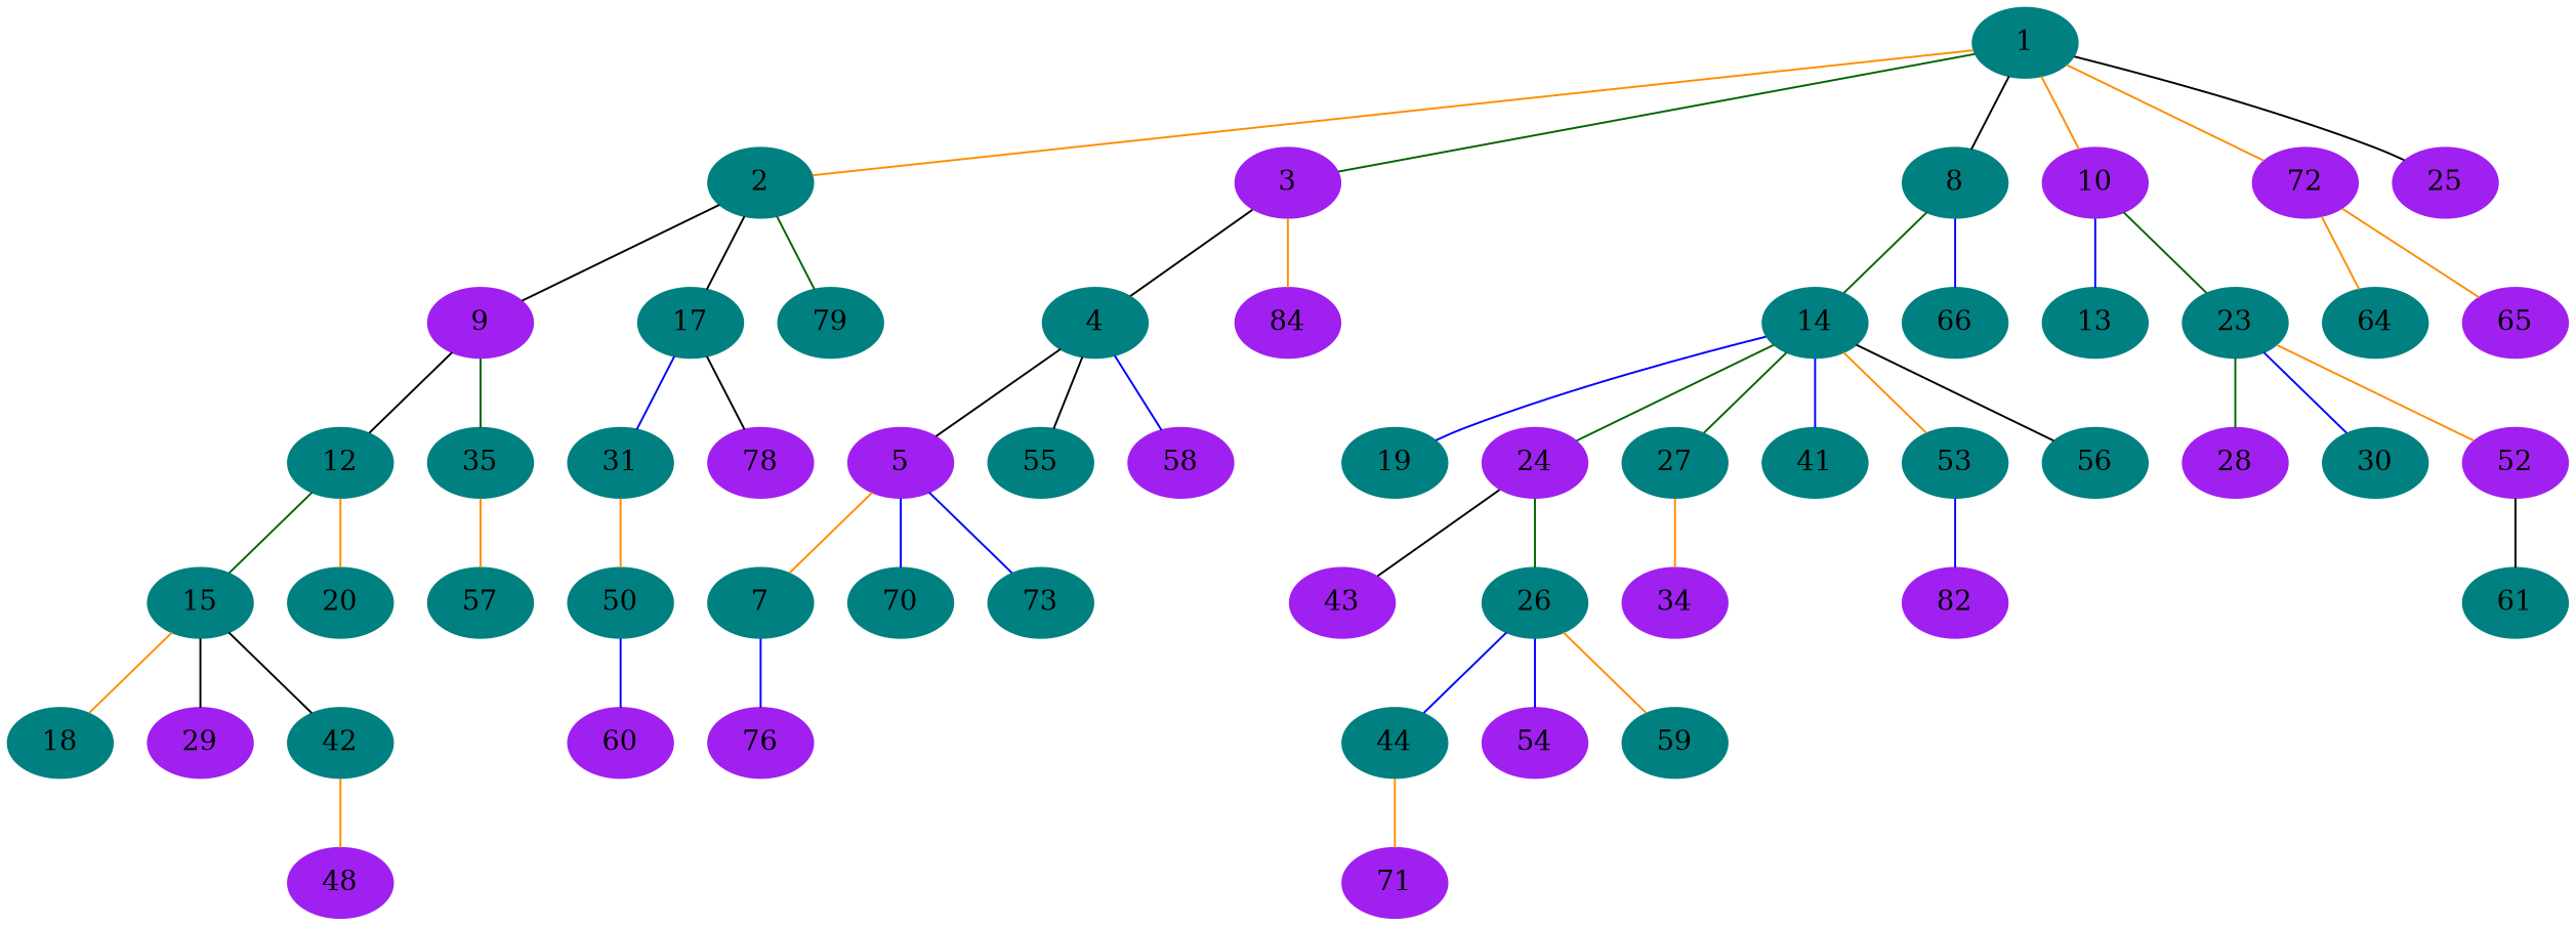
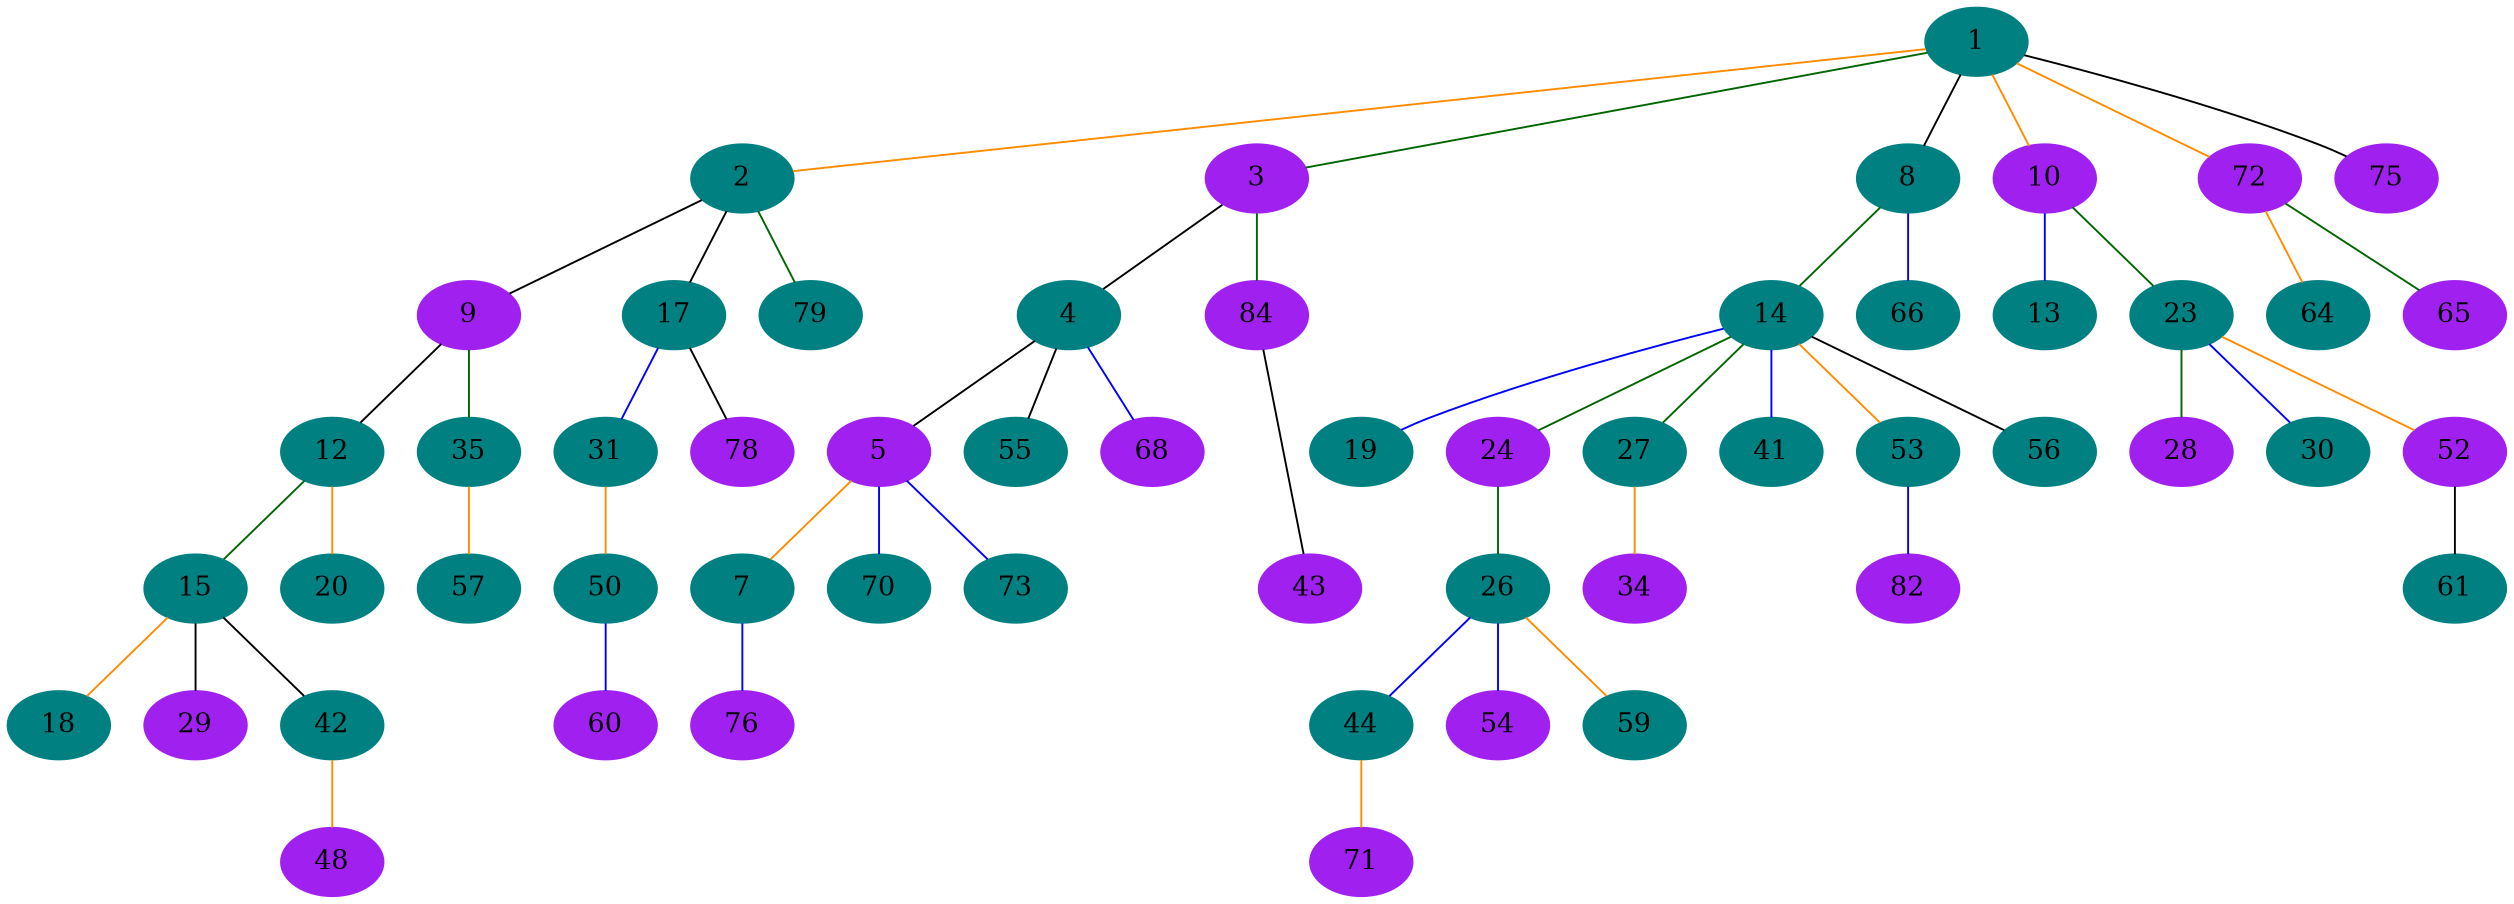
  graph {
    node [color=teal style=filled]
    edge [color=darkorange]
    1 [super="+6"]
    2 [super="+49"]
    3 [color=purple super="+74"]
    8 [super="+39"]
    10 [color=purple]
    n6 [color=purple label=72 super="+38"]
-   25 [color=purple]
+   25 [color=purple label=75]
    9 [color=purple super="+16"]
    17 [super="+51"]
    79
    4 [super="+11"]
    84 [color=purple]
    14 [super="+21"]
    66
    13
    23 [super="+63"]
    64
    65 [color=purple super="+75"]
    12 [super="+80"]
    35 [super="+36"]
    31 [super="+33"]
    78 [color=purple]
    5 [color=purple super="+62"]
    55
-   68 [color=purple label=58]
+   68 [color=purple]
    7
    70
    73
    76 [color=purple]
    19 [super="+47"]
    24 [color=purple super="+40"]
    27 [super="+37"]
    41
    53 [super="+81"]
    56 [super="+67"]
    15 [super="+32"]
    20 [super="+45"]
    57
    28 [color=purple super="+85"]
    30
    52 [color=purple]
    18
    29 [color=purple]
    42
    26 [super="+46"]
    43 [color=purple]
    34 [color=purple]
    82 [color=purple]
    48 [color=purple super="+83"]
    50 [super="+58"]
    61
    44 [super="+72"]
    54 [color=purple]
    59 [super="+69"]
    71 [color=purple super="+77"]
    60 [color=purple]
    1 -- 2
    1 -- 3 [color=darkgreen]
    1 -- 8 [color=black]
    1 -- 10
    1 -- n6
    1 -- 25 [color=black]
    2 -- 9 [color=black]
    2 -- 17 [color=black]
    2 -- 79 [color=darkgreen]
    3 -- 4 [color=black]
-   3 -- 84
+   3 -- 84 [color=darkgreen]
    8 -- 14 [color=darkgreen]
    8 -- 66 [color=blue]
    10 -- 13 [color=blue]
    10 -- 23 [color=darkgreen]
    n6 -- 64
-   n6 -- 65
+   n6 -- 65 [color=darkgreen]
    9 -- 12 [color=black]
    9 -- 35 [color=darkgreen]
    17 -- 31 [color=blue]
    17 -- 78 [color=black]
    4 -- 5 [color=black]
    4 -- 55 [color=black]
    4 -- 68 [color=blue]
    14 -- 19 [color=blue]
    14 -- 24 [color=darkgreen]
    14 -- 27 [color=darkgreen]
    14 -- 41 [color=blue]
    14 -- 53
    14 -- 56 [color=black]
    23 -- 28 [color=darkgreen]
    23 -- 30 [color=blue]
    23 -- 52
    12 -- 15 [color=darkgreen]
    12 -- 20
    35 -- 57
    31 -- 50
    5 -- 7
    5 -- 70 [color=blue]
    5 -- 73 [color=blue]
    7 -- 76 [color=blue]
    24 -- 26 [color=darkgreen]
-   24 -- 43 [color=black]
+   84 -- 43 [color=black]
    27 -- 34
    53 -- 82 [color=blue]
    15 -- 18
    15 -- 29 [color=black]
    15 -- 42 [color=black]
    52 -- 61 [color=black]
    42 -- 48
    26 -- 44 [color=blue]
    26 -- 54 [color=blue]
    26 -- 59
    50 -- 60 [color=blue]
    44 -- 71
  }
